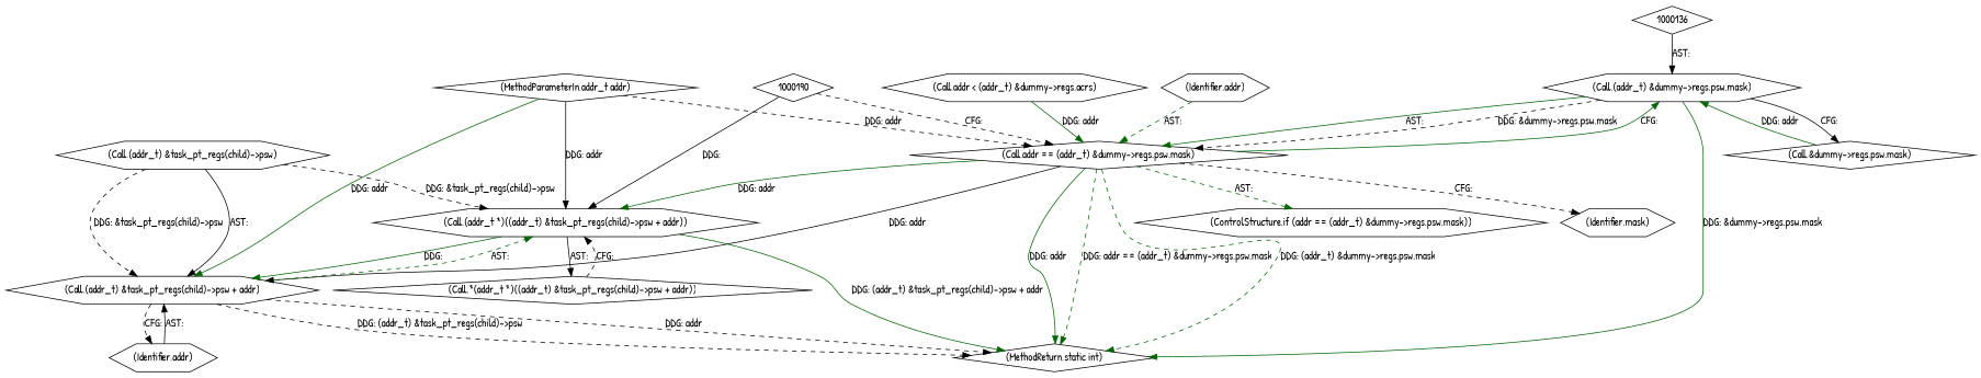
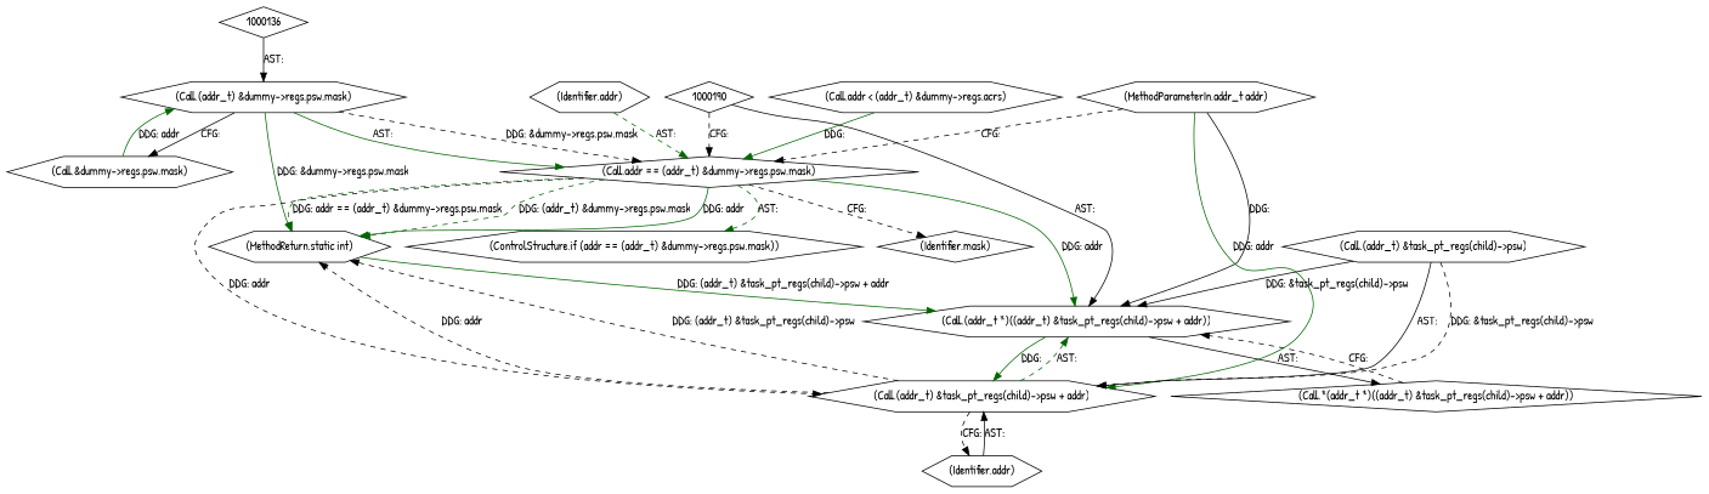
  digraph {
    fontname="Patrick Hand"
    node [fontname="Patrick Hand" shape=hexagon]
    edge [color=black fontname="Patrick Hand" style=solid]
    n1 [label="(Call,(addr_t) &dummy->regs.psw.mask)"]
    n2 [label="(Call,addr == (addr_t) &dummy->regs.psw.mask)" shape=diamond]
-   n3 [label="(MethodReturn,static int)" shape=diamond]
-   n4 [label="(Call,&dummy->regs.psw.mask)" shape=diamond]
+   n3 [label="(MethodReturn,static int)"]
+   n4 [label="(Call,&dummy->regs.psw.mask)"]
    n5 [label="(Call,(addr_t *)((addr_t) &task_pt_regs(child)->psw + addr))"]
    n6 [label="(Call,(addr_t) &task_pt_regs(child)->psw + addr)"]
    n7 [label="(ControlStructure,if (addr == (addr_t) &dummy->regs.psw.mask))"]
-   n8 [label="(Identifier,mask)"]
+   n8 [label="(Identifier,mask)" shape=diamond]
    n9 [label="(Call,*(addr_t *)((addr_t) &task_pt_regs(child)->psw + addr))" shape=diamond]
    n10 [label="(Identifier,addr)"]
    n11 [label="(Call,addr < (addr_t) &dummy->regs.acrs)"]
-   n12 [label="(MethodParameterIn,addr_t addr)" shape=diamond]
+   n12 [label="(MethodParameterIn,addr_t addr)"]
    n13 [label="(Identifier,addr)"]
    n14 [label="(Call,(addr_t) &task_pt_regs(child)->psw)"]
    1000136 [shape=diamond]
    1000190 [shape=diamond]
    n1 -> n2 [color=darkgreen label="AST: "]
    n1 -> n2 [label="DDG: &dummy->regs.psw.mask" style=dashed]
    n1 -> n3 [color=darkgreen label="DDG: &dummy->regs.psw.mask"]
    n1 -> n4 [label="CFG: "]
-   n2 -> n1 [color=darkgreen label="CFG: "]
    n2 -> n3 [color=darkgreen label="DDG: addr"]
    n2 -> n3 [color=darkgreen label="DDG: addr == (addr_t) &dummy->regs.psw.mask" style=dashed]
    n2 -> n3 [color=darkgreen label="DDG: (addr_t) &dummy->regs.psw.mask" style=dashed]
    n2 -> n5 [color=darkgreen label="DDG: addr"]
-   n2 -> n6 [label="DDG: addr"]
+   n2 -> n6 [label="DDG: addr" style=dashed]
    n2 -> n7 [color=darkgreen label="AST: " style=dashed]
    n2 -> n8 [label="CFG: " style=dashed]
    n4 -> n1 [color=darkgreen label="DDG: addr"]
-   n5 -> n3 [color=darkgreen label="DDG: (addr_t) &task_pt_regs(child)->psw + addr"]
+   n3 -> n5 [color=darkgreen label="DDG: (addr_t) &task_pt_regs(child)->psw + addr"]
    n5 -> n6 [color=darkgreen label="DDG: "]
    n5 -> n9 [label="AST: "]
    n6 -> n3 [label="DDG: addr" style=dashed]
    n6 -> n3 [label="DDG: (addr_t) &task_pt_regs(child)->psw" style=dashed]
    n6 -> n5 [color=darkgreen label="AST: " style=dashed]
    n6 -> n10 [label="CFG: " style=dashed]
    n9 -> n5 [label="CFG: " style=dashed]
    n10 -> n6 [label="AST: "]
-   n11 -> n2 [color=darkgreen label="DDG: addr"]
-   n12 -> n2 [label="DDG: addr" style=dashed]
-   n12 -> n5 [label="DDG: addr"]
+   n11 -> n2 [color=darkgreen label="DDG: "]
+   n12 -> n2 [label="CFG: " style=dashed]
+   n12 -> n5 [label="DDG: "]
    n12 -> n6 [color=darkgreen label="DDG: addr"]
    n13 -> n2 [color=darkgreen label="AST: " style=dashed]
-   n14 -> n5 [label="DDG: &task_pt_regs(child)->psw" style=dashed]
+   n14 -> n5 [label="DDG: &task_pt_regs(child)->psw"]
    n14 -> n6 [label="AST: "]
    n14 -> n6 [label="DDG: &task_pt_regs(child)->psw" style=dashed]
    1000136 -> n1 [label="AST: "]
    1000190 -> n2 [label="CFG: " style=dashed]
-   1000190 -> n5 [label="DDG: "]
+   1000190 -> n5 [label="AST: "]
  }
